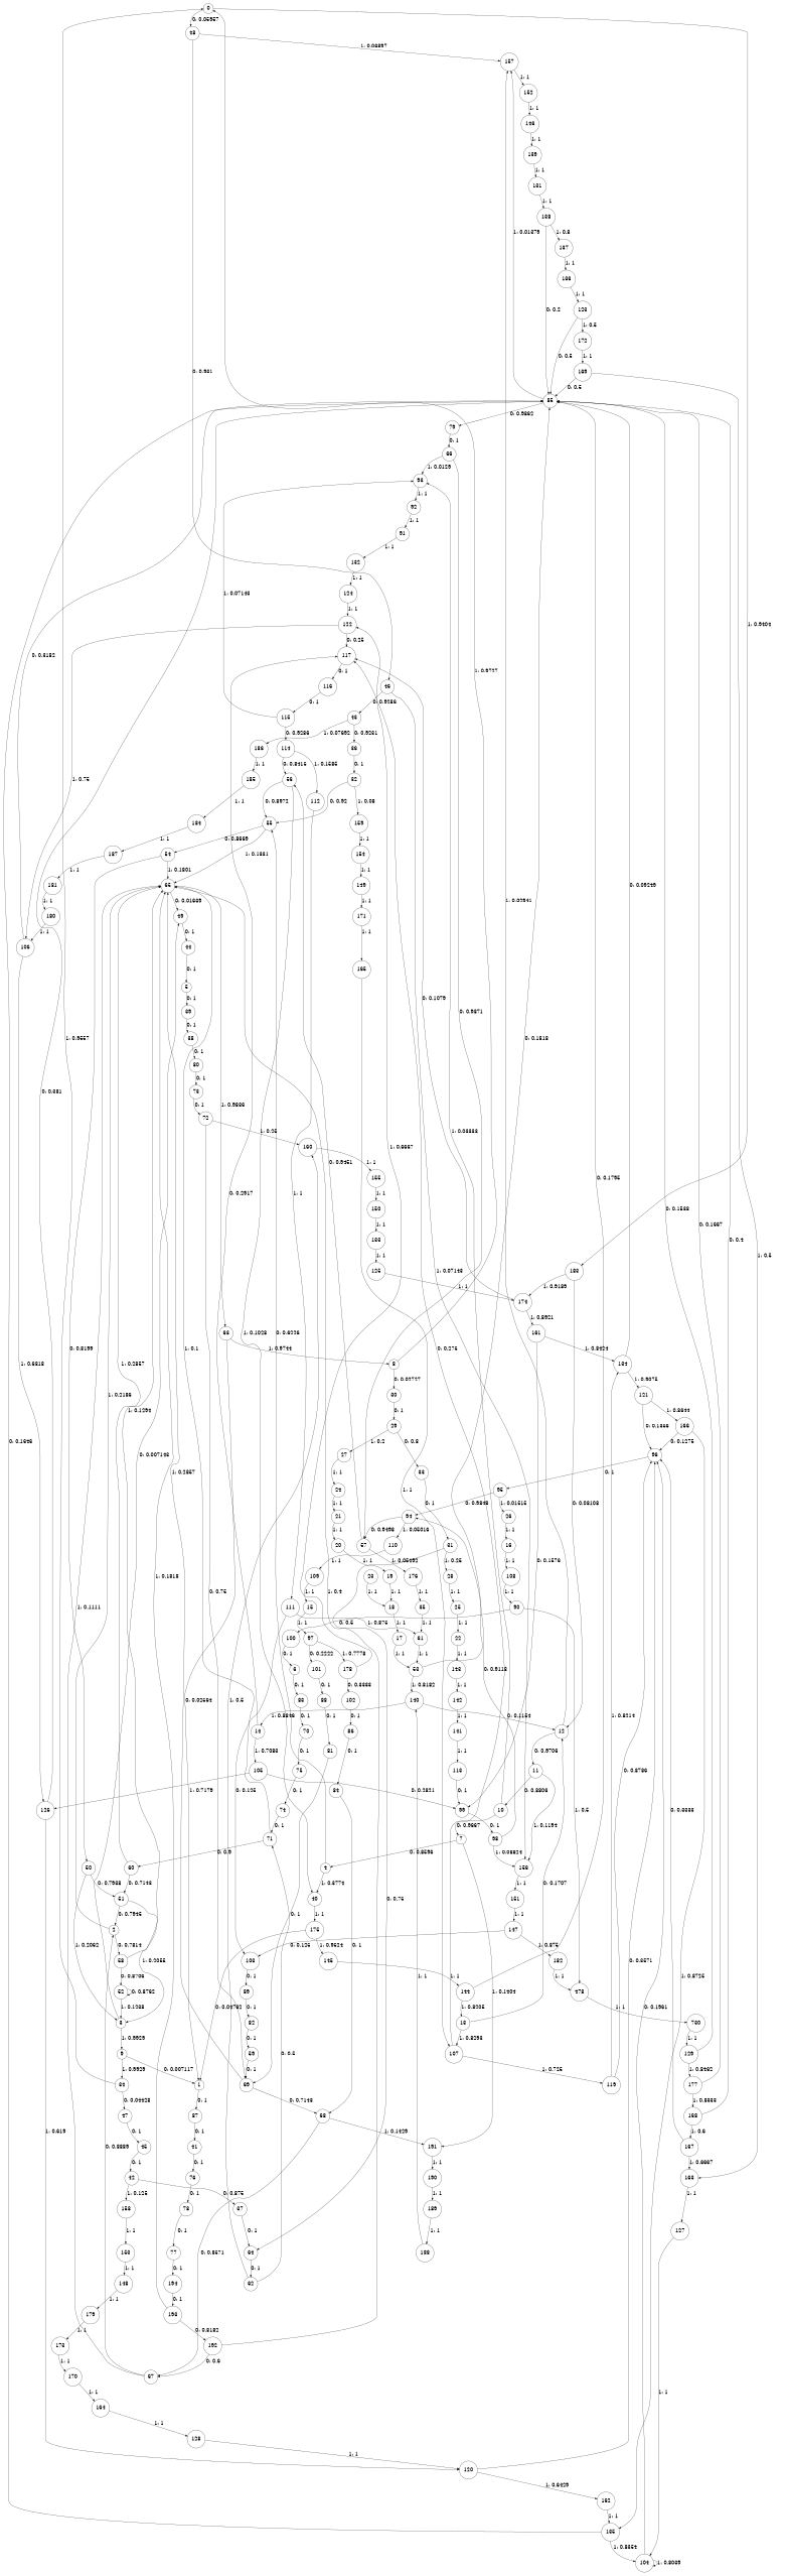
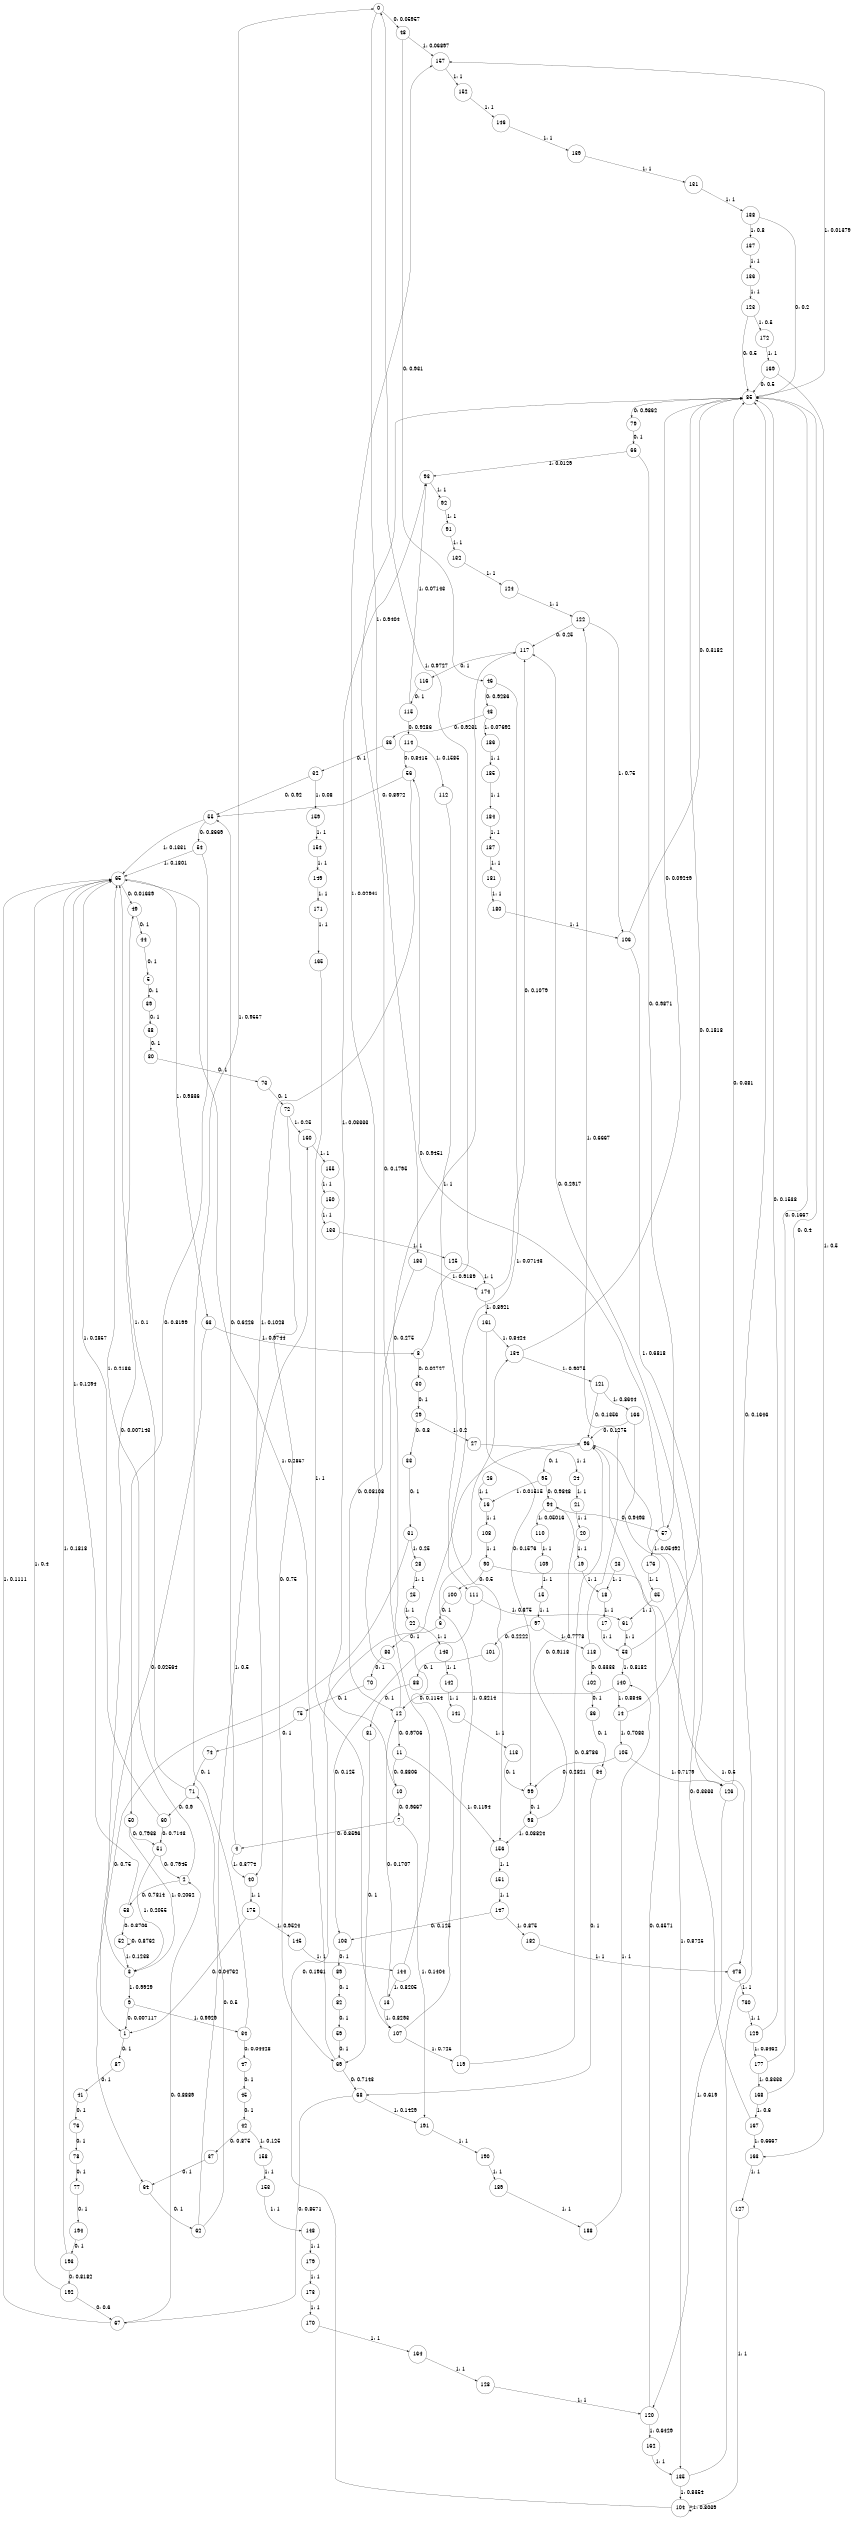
  digraph {
    node [fontsize=24 shape=circle]
    edge [fontsize=24]
    0
    48
    183
    157
    46
    12
    174
    152
    156
    43
    11
    117
    161
    1
    87
    41
    76
    2
    58
    65
    52
    49
    63
    3
    44
    8
    9
    34
    5
    47
    4
    55
    40
    54
    175
    50
    145
    39
    38
    80
    6
    83
    70
    75
    7
    191
    190
    189
    30
    29
    27
    33
    45
    10
    93
    92
    91
    151
    147
    146
    13
    107
    119
    116
    96
    134
    14
    105
    99
    126
    115
    98
    85
    120
    15
    97
    101
-   118 [label=178]
+   118
    88
    102
    122
    16
    108
    90
    100
    n86 [label=478]
    17
    53
    140
    79
    18
    19
    20
    21
    22
    143
    142
    141
    23
    24
    25
    26
    28
    31
    64
    62
    71
    160
    32
    159
    154
    149
    42
    35
    61
    36
    37
    73
    72
    144
    78
    77
    158
    153
    148
    186
    185
    184
    51
    66
    56
    57
    176
    59
    69
    68
    67
    60
    155
    150
    74
    194
    193
    192
    81
    82
    84
    86
    89
    n150 [label=730]
    129
    132
    124
    94
    110
    109
    95
    106
    103
    104
    162
    121
    111
    112
    113
    114
    166
    135
    123
    172
    169
    163
    125
    127
    128
    177
    168
    167
    131
    138
    137
    136
    133
    139
    182
    179
    173
    170
    171
    165
    164
    180
    181
    187
    188
    0 -> 48 [label="0: 0.05957  "]
    0 -> 183 [label="1: 0.9404   "]
    48 -> 157 [label="1: 0.06897  "]
    48 -> 46 [label="0: 0.931    "]
    183 -> 12 [label="0: 0.08108  "]
    183 -> 174 [label="1: 0.9189   "]
    157 -> 152 [label="1: 1        "]
    46 -> 156 [label="1: 0.07143  "]
    46 -> 43 [label="0: 0.9286   "]
    12 -> 157 [label="1: 0.02941  "]
    12 -> 11 [label="0: 0.9706   "]
    174 -> 117 [label="0: 0.1079   "]
    174 -> 161 [label="1: 0.8921   "]
    152 -> 146 [label="1: 1        "]
    156 -> 151 [label="1: 1        "]
    43 -> 36 [label="0: 0.9231   "]
    43 -> 186 [label="1: 0.07692  "]
    11 -> 156 [label="1: 0.1194   "]
    11 -> 10 [label="0: 0.8806   "]
    117 -> 116 [label="0: 1        "]
    161 -> 134 [label="1: 0.8424   "]
    161 -> 99 [label="0: 0.1576   "]
    1 -> 87 [label="0: 1        "]
    87 -> 41 [label="0: 1        "]
    41 -> 76 [label="0: 1        "]
    76 -> 78 [label="0: 1        "]
    2 -> 58 [label="0: 0.7814   "]
    2 -> 65 [label="1: 0.2186   "]
    58 -> 65 [label="1: 0.1294   "]
    58 -> 52 [label="0: 0.8706   "]
    65 -> 49 [label="0: 0.01639  "]
    65 -> 63 [label="1: 0.9836   "]
    52 -> 52 [label="0: 0.8762   "]
    52 -> 3 [label="1: 0.1238   "]
    49 -> 44 [label="0: 1        "]
    63 -> 1 [label="0: 0.02564  "]
    63 -> 8 [label="1: 0.9744   "]
    3 -> 49 [label="0: 0.007143  "]
    3 -> 9 [label="1: 0.9929   "]
    44 -> 5 [label="0: 1        "]
    8 -> 0 [label="1: 0.9727   "]
    8 -> 30 [label="0: 0.02727  "]
    9 -> 1 [label="0: 0.007117  "]
    9 -> 34 [label="1: 0.9929   "]
    34 -> 0 [label="1: 0.9557   "]
    34 -> 47 [label="0: 0.04428  "]
    5 -> 39 [label="0: 1        "]
    47 -> 45 [label="0: 1        "]
    4 -> 55 [label="0: 0.6226   "]
    4 -> 40 [label="1: 0.3774   "]
    55 -> 65 [label="1: 0.1331   "]
    55 -> 54 [label="0: 0.8669   "]
    40 -> 175 [label="1: 1        "]
    54 -> 65 [label="1: 0.1801   "]
    54 -> 50 [label="0: 0.8199   "]
    175 -> 1 [label="0: 0.04762  "]
    175 -> 145 [label="1: 0.9524   "]
    50 -> 3 [label="1: 0.2062   "]
    50 -> 51 [label="0: 0.7938   "]
    145 -> 144 [label="1: 1        "]
    39 -> 38 [label="0: 1        "]
    38 -> 80 [label="0: 1        "]
    80 -> 73 [label="0: 1        "]
    6 -> 83 [label="0: 1        "]
    83 -> 70 [label="0: 1        "]
    70 -> 75 [label="0: 1        "]
    75 -> 74 [label="0: 1        "]
    7 -> 4 [label="0: 0.8596   "]
    7 -> 191 [label="1: 0.1404   "]
    191 -> 190 [label="1: 1        "]
    190 -> 189 [label="1: 1        "]
    189 -> 188 [label="1: 1        "]
    30 -> 29 [label="0: 1        "]
    29 -> 27 [label="1: 0.2      "]
    29 -> 33 [label="0: 0.8      "]
    27 -> 24 [label="1: 1        "]
    33 -> 31 [label="0: 1        "]
    45 -> 42 [label="0: 1        "]
    10 -> 7 [label="0: 0.9667   "]
    10 -> 93 [label="1: 0.03333  "]
    93 -> 92 [label="1: 1        "]
    92 -> 91 [label="1: 1        "]
    91 -> 132 [label="1: 1        "]
    151 -> 147 [label="1: 1        "]
    147 -> 103 [label="0: 0.125    "]
    147 -> 182 [label="1: 0.875    "]
    146 -> 139 [label="1: 1        "]
    13 -> 12 [label="0: 0.1707   "]
    13 -> 107 [label="1: 0.8293   "]
    107 -> 117 [label="0: 0.275    "]
    107 -> 119 [label="1: 0.725    "]
    119 -> 96 [label="0: 0.8786   "]
    119 -> 134 [label="1: 0.8214   "]
    116 -> 115 [label="0: 1        "]
    96 -> 95 [label="0: 1        "]
    134 -> 85 [label="0: 0.09249  "]
    134 -> 121 [label="1: 0.9075   "]
    14 -> 117 [label="0: 0.2917   "]
    14 -> 105 [label="1: 0.7083   "]
    105 -> 99 [label="0: 0.2821   "]
    105 -> 126 [label="1: 0.7179   "]
    99 -> 98 [label="0: 1        "]
    126 -> 85 [label="0: 0.381    "]
    126 -> 120 [label="1: 0.619    "]
    115 -> 93 [label="1: 0.07143  "]
    115 -> 114 [label="0: 0.9286   "]
    98 -> 156 [label="1: 0.08824  "]
    98 -> 94 [label="0: 0.9118   "]
    85 -> 157 [label="1: 0.01379  "]
    85 -> 79 [label="0: 0.9862   "]
    120 -> 96 [label="0: 0.3571   "]
    120 -> 162 [label="1: 0.6429   "]
    15 -> 97 [label="1: 1        "]
    97 -> 101 [label="0: 0.2222   "]
    97 -> 118 [label="1: 0.7778   "]
    101 -> 88 [label="0: 1        "]
    118 -> 102 [label="0: 0.3333   "]
    118 -> 122 [label="1: 0.6667   "]
    88 -> 81 [label="0: 1        "]
    102 -> 86 [label="0: 1        "]
    122 -> 117 [label="0: 0.25     "]
    122 -> 106 [label="1: 0.75     "]
    16 -> 108 [label="1: 1        "]
    108 -> 90 [label="1: 1        "]
    90 -> 100 [label="0: 0.5      "]
    90 -> n86 [label="1: 0.5      "]
    100 -> 6 [label="0: 1        "]
    n86 -> n150 [label="1: 1        "]
    17 -> 53 [label="1: 1        "]
    53 -> 85 [label="0: 0.1818   "]
    53 -> 140 [label="1: 0.8182   "]
    140 -> 12 [label="0: 0.1154   "]
    140 -> 14 [label="1: 0.8846   "]
    79 -> 66 [label="0: 1        "]
    18 -> 17 [label="1: 1        "]
    19 -> 18 [label="1: 1        "]
    20 -> 19 [label="1: 1        "]
    21 -> 20 [label="1: 1        "]
    22 -> 143 [label="1: 1        "]
    143 -> 142 [label="1: 1        "]
    142 -> 141 [label="1: 1        "]
    141 -> 113 [label="1: 1        "]
    23 -> 18 [label="1: 1        "]
    24 -> 21 [label="1: 1        "]
    25 -> 22 [label="1: 1        "]
    26 -> 16 [label="1: 1        "]
    28 -> 25 [label="1: 1        "]
    31 -> 28 [label="1: 0.25     "]
    31 -> 64 [label="0: 0.75     "]
    64 -> 62 [label="0: 1        "]
    62 -> 71 [label="0: 0.5      "]
    62 -> 160 [label="1: 0.5      "]
    71 -> 65 [label="1: 0.1      "]
    71 -> 60 [label="0: 0.9      "]
    160 -> 155 [label="1: 1        "]
    32 -> 55 [label="0: 0.92     "]
    32 -> 159 [label="1: 0.08     "]
    159 -> 154 [label="1: 1        "]
    154 -> 149 [label="1: 1        "]
    149 -> 171 [label="1: 1        "]
    42 -> 37 [label="0: 0.875    "]
    42 -> 158 [label="1: 0.125    "]
    35 -> 61 [label="1: 1        "]
    61 -> 53 [label="1: 1        "]
    36 -> 32 [label="0: 1        "]
    37 -> 64 [label="0: 1        "]
    73 -> 72 [label="0: 1        "]
    72 -> 160 [label="1: 0.25     "]
    72 -> 69 [label="0: 0.75     "]
    144 -> 13 [label="1: 0.8205   "]
    144 -> 85 [label="0: 0.1795   "]
    78 -> 77 [label="0: 1        "]
    77 -> 194 [label="0: 1        "]
    158 -> 153 [label="1: 1        "]
    153 -> 148 [label="1: 1        "]
    148 -> 179 [label="1: 1        "]
    186 -> 185 [label="1: 1        "]
    185 -> 184 [label="1: 1        "]
    184 -> 187 [label="1: 1        "]
    51 -> 2 [label="0: 0.7945   "]
    51 -> 3 [label="1: 0.2055   "]
    66 -> 93 [label="1: 0.0129   "]
    66 -> 57 [label="0: 0.9871   "]
    56 -> 55 [label="0: 0.8972   "]
    56 -> 40 [label="1: 0.1028   "]
    57 -> 56 [label="0: 0.9451   "]
    57 -> 176 [label="1: 0.05492  "]
    176 -> 35 [label="1: 1        "]
    59 -> 69 [label="0: 1        "]
    69 -> 65 [label="1: 0.2857   "]
    69 -> 68 [label="0: 0.7143   "]
    68 -> 191 [label="1: 0.1429   "]
    68 -> 67 [label="0: 0.8571   "]
    67 -> 2 [label="0: 0.8889   "]
    67 -> 65 [label="1: 0.1111   "]
    60 -> 65 [label="1: 0.2857   "]
    60 -> 51 [label="0: 0.7143   "]
    155 -> 150 [label="1: 1        "]
    150 -> 133 [label="1: 1        "]
    74 -> 71 [label="0: 1        "]
    194 -> 193 [label="0: 1        "]
    193 -> 65 [label="1: 0.1818   "]
    193 -> 192 [label="0: 0.8182   "]
    192 -> 65 [label="1: 0.4      "]
    192 -> 67 [label="0: 0.6      "]
    81 -> 69 [label="0: 1        "]
    82 -> 59 [label="0: 1        "]
    84 -> 68 [label="0: 1        "]
    86 -> 84 [label="0: 1        "]
    89 -> 82 [label="0: 1        "]
    n150 -> 129 [label="1: 1        "]
    129 -> 85 [label="0: 0.1538   "]
    129 -> 177 [label="1: 0.8462   "]
    132 -> 124 [label="1: 1        "]
    124 -> 122 [label="1: 1        "]
    94 -> 57 [label="0: 0.9498   "]
    94 -> 110 [label="1: 0.05016  "]
    110 -> 109 [label="1: 1        "]
    109 -> 15 [label="1: 1        "]
-   95 -> 26 [label="1: 0.01515  "]
+   95 -> 16 [label="1: 0.01515  "]
    95 -> 94 [label="0: 0.9848   "]
    106 -> 126 [label="1: 0.6818   "]
    106 -> 85 [label="0: 0.3182   "]
    103 -> 89 [label="0: 1        "]
    104 -> 96 [label="0: 0.1961   "]
    104 -> 104 [label="1: 0.8039   "]
    162 -> 135 [label="1: 1        "]
    121 -> 96 [label="0: 0.1356   "]
    121 -> 166 [label="1: 0.8644   "]
    111 -> 61 [label="1: 0.875    "]
    111 -> 103 [label="0: 0.125    "]
    112 -> 111 [label="1: 1        "]
    113 -> 99 [label="0: 1        "]
    114 -> 56 [label="0: 0.8415   "]
    114 -> 112 [label="1: 0.1585   "]
    166 -> 96 [label="0: 0.1275   "]
    166 -> 135 [label="1: 0.8725   "]
    135 -> 85 [label="0: 0.1646   "]
    135 -> 104 [label="1: 0.8354   "]
    123 -> 85 [label="0: 0.5      "]
    123 -> 172 [label="1: 0.5      "]
    172 -> 169 [label="1: 1        "]
    169 -> 85 [label="0: 0.5      "]
    169 -> 163 [label="1: 0.5      "]
    163 -> 127 [label="1: 1        "]
    125 -> 174 [label="1: 1        "]
    127 -> 104 [label="1: 1        "]
    128 -> 120 [label="1: 1        "]
    177 -> 85 [label="0: 0.1667   "]
    177 -> 168 [label="1: 0.8333   "]
    168 -> 85 [label="0: 0.4      "]
    168 -> 167 [label="1: 0.6      "]
    167 -> 96 [label="0: 0.3333   "]
    167 -> 163 [label="1: 0.6667   "]
    131 -> 138 [label="1: 1        "]
    138 -> 85 [label="0: 0.2      "]
    138 -> 137 [label="1: 0.8      "]
    137 -> 136 [label="1: 1        "]
    136 -> 123 [label="1: 1        "]
    133 -> 125 [label="1: 1        "]
    139 -> 131 [label="1: 1        "]
    182 -> n86 [label="1: 1        "]
    179 -> 173 [label="1: 1        "]
    173 -> 170 [label="1: 1        "]
    170 -> 164 [label="1: 1        "]
    171 -> 165 [label="1: 1        "]
    165 -> 107 [label="1: 1        "]
    164 -> 128 [label="1: 1        "]
    180 -> 106 [label="1: 1        "]
    181 -> 180 [label="1: 1        "]
    187 -> 181 [label="1: 1        "]
    188 -> 140 [label="1: 1        "]
  }
